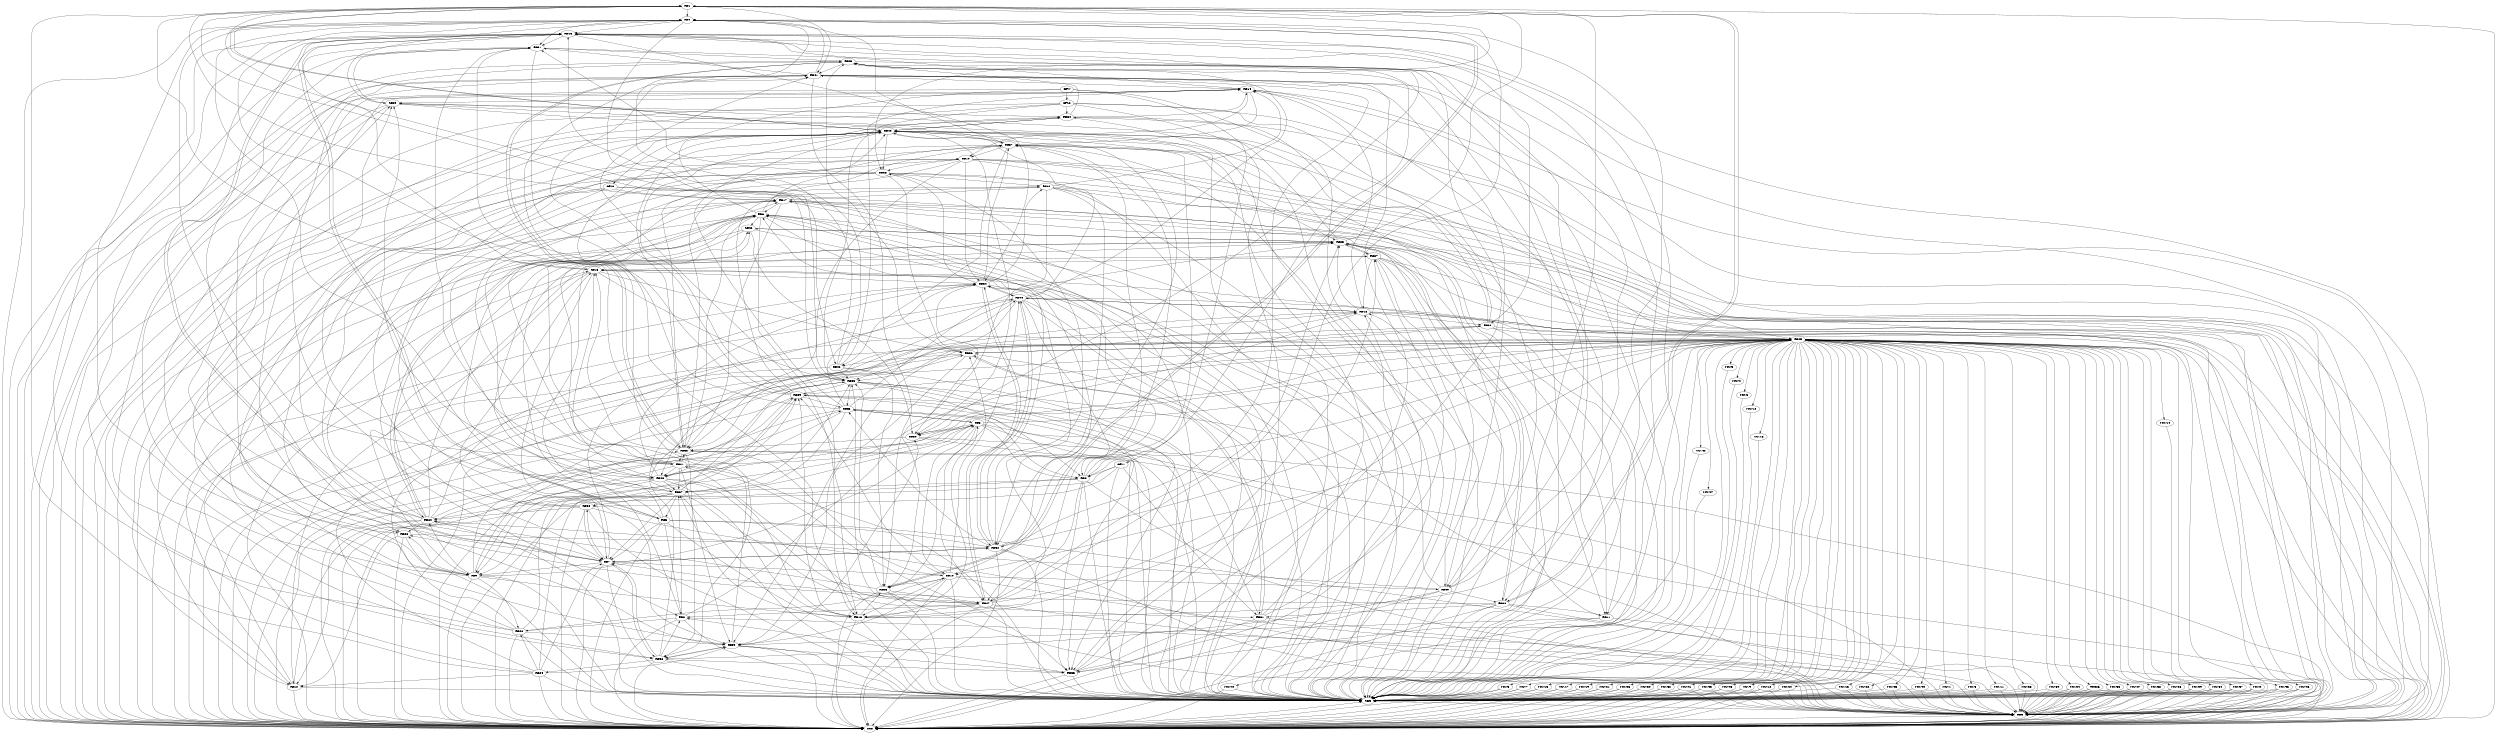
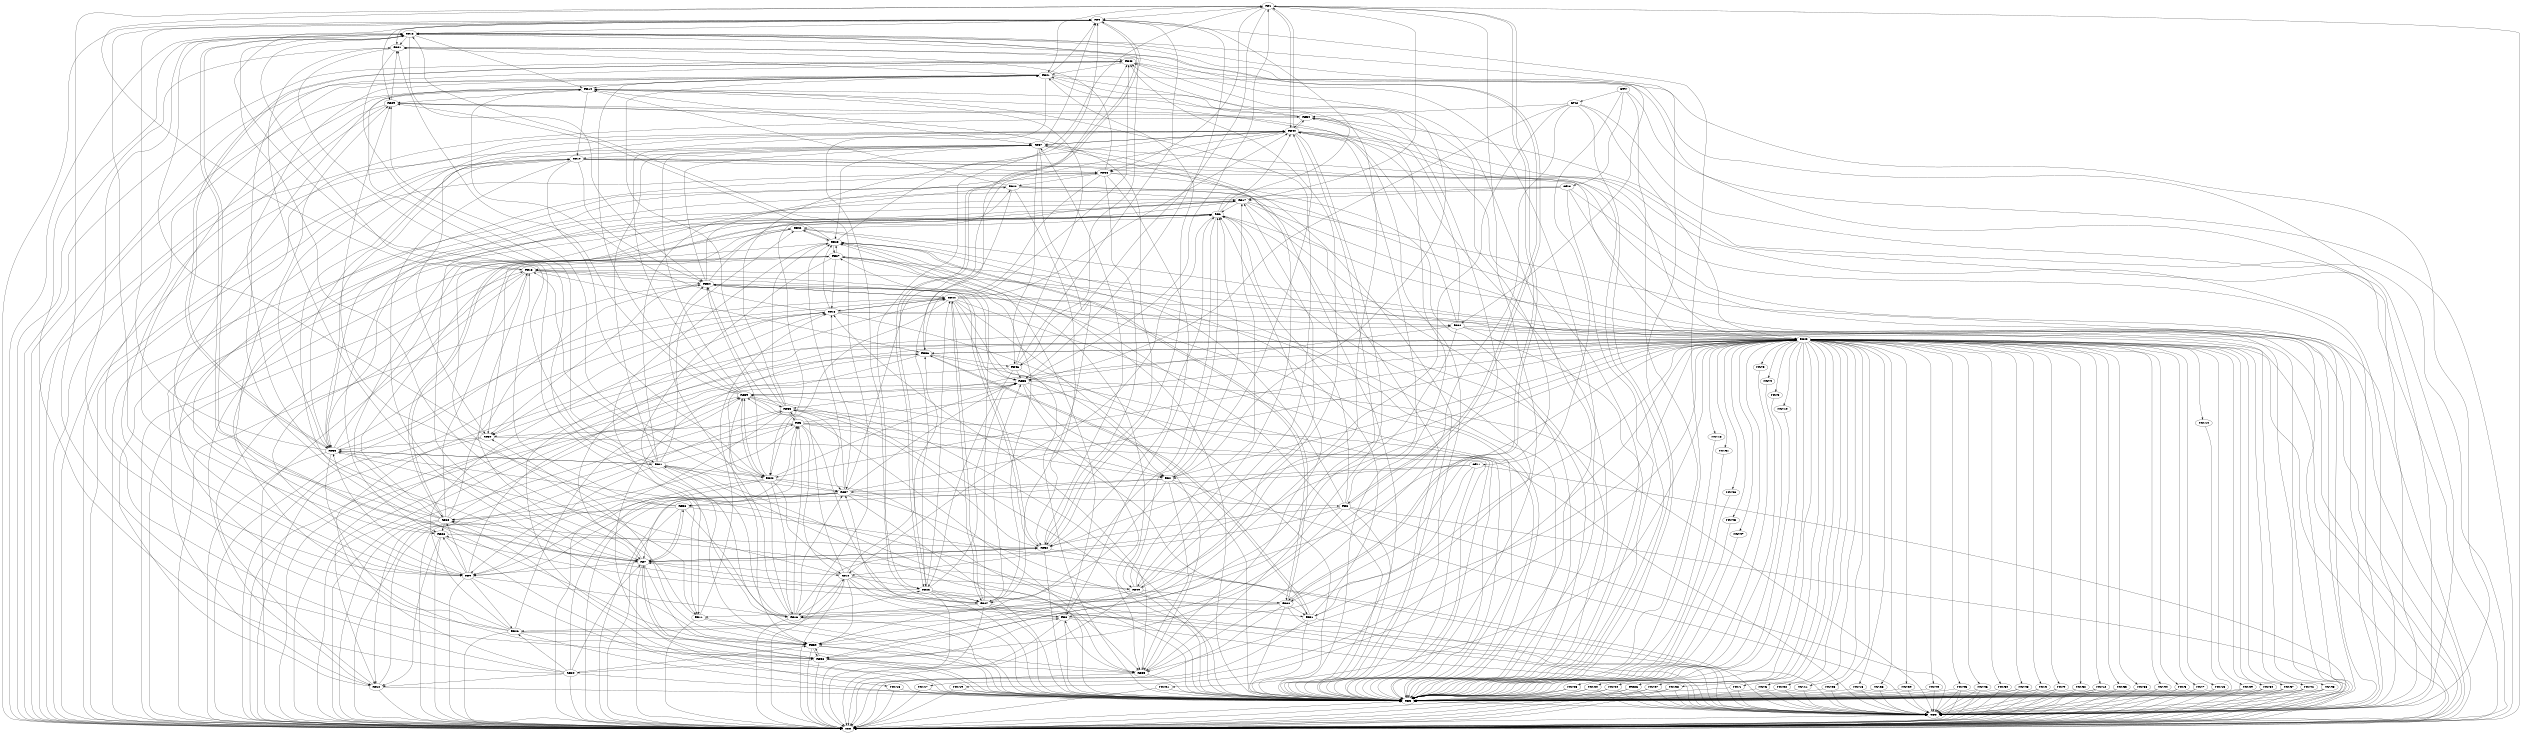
  strict digraph {
    n1 [label=RD1]
    n2 [label=RD4]
    n3 [label=RD15]
    n4 [label=RD17]
    n5 [label=RD30]
    n6 [label=RD36]
    n7 [label=RD40]
    n8 [label=RD41]
    n9 [label=RD46]
    n10 [label=REG]
    n11 [label=TRC]
    n12 [label=RD13]
    n13 [label=RD23]
    n14 [label=RD29]
    n15 [label=RD35]
    n16 [label=RD51]
    n17 [label=RD59]
    n18 [label=RD7]
    n19 [label=RD9]
    n20 [label=RD56]
    n21 [label=RD34]
    n22 [label=RD6]
    n23 [label=CFG]
    n24 [label=RD53]
    n25 [label=RD11]
    n26 [label=RD48]
    n27 [label=RD25]
    n28 [label=RD31]
    n29 [label=RD8]
    n30 [label=RD52]
    n31 [label=RD22]
    n32 [label=RD55]
    n33 [label=RD57]
    n34 [label=RD50]
    n35 [label=RD54]
    n36 [label=RD58]
    n37 [label=RD37]
    n38 [label=RD14]
    n39 [label=RD0]
    n40 [label=RD43]
    n41 [label=RD47]
    n42 [label=RD10]
    n43 [label=RD20]
    n44 [label=RD12]
    n45 [label=RD16]
    n46 [label=RD42]
    n47 [label=RD44]
    n48 [label=RD28]
    n49 [label=RD27]
    n50 [label=RD18]
    n51 [label=RD3]
    n52 [label=RD45]
    n53 [label=RD38]
    n54 [label=RD26]
    n55 [label=RD32]
    n56 [label=RD33]
    n57 [label=RD39]
    n58 [label=RD21]
    n59 [label=RD5]
    n60 [label=RD49]
    n61 [label=RD19]
    n62 [label=MSV1]
    n63 [label=MSV2]
    n64 [label=MSV3]
    n65 [label=MSV4]
    n66 [label=MSV5]
    n67 [label=MSV6]
    n68 [label=MSV7]
    n69 [label=MSV8]
    n70 [label=MSV9]
    n71 [label=MSV10]
    n72 [label=MSV11]
    n73 [label=MSV12]
    n74 [label=MSV13]
    n75 [label=MSV14]
    n76 [label=MSV15]
+   n77 [label=MSV16]
    n78 [label=MSV17]
    n79 [label=MSV18]
    n80 [label=MSV19]
    n81 [label=MSV20]
    n82 [label=MSV21]
    n83 [label=MSV22]
    n84 [label=MSV23]
    n85 [label=MSV24]
    n86 [label=MSV25]
    n87 [label=TRC26]
    n88 [label=MSV27]
    n89 [label=MSV28]
    n90 [label=MSV29]
    n91 [label=MSV30]
+   n92 [label=MSV31]
    n93 [label=MSV32]
    n94 [label=MSV33]
    n95 [label=MSV34]
    n96 [label=MSV35]
+   n97 [label=MSV36]
    n98 [label=MSV37]
    n99 [label=MSV38]
    n100 [label=MSV39]
    n101 [label=MSV40]
    n102 [label=MSV41]
    n103 [label=MSV42]
    n104 [label=MSV43]
    n105 [label=MSV44]
    n106 [label=MSV45]
    n107 [label=MSV46]
    n108 [label=MSV47]
    n109 [label=MSV48]
    n110 [label=RD24]
    n111 [label=CPS1]
    n112 [label=CPS2]
    n113 [label=CPS3]
    n114 [label=GTW]
    n1 -> n2
    n1 -> n3
    n1 -> n4
    n1 -> n5
    n1 -> n6
    n1 -> n7
    n1 -> n8
    n1 -> n9
    n1 -> n10
    n1 -> n11
    n2 -> n10
    n2 -> n11
    n2 -> n12
    n2 -> n13
    n2 -> n14
    n2 -> n15
    n2 -> n16
    n2 -> n17
    n3 -> n10
    n3 -> n11
    n3 -> n12
    n3 -> n15
    n3 -> n18
    n3 -> n19
    n3 -> n20
    n3 -> n21
    n4 -> n10
    n4 -> n11
    n4 -> n22
    n4 -> n23
    n4 -> n24
    n4 -> n25
    n4 -> n26
    n5 -> n1
    n5 -> n10
    n5 -> n11
    n5 -> n18
    n5 -> n23
    n5 -> n25
    n5 -> n27
    n5 -> n28
    n6 -> n10
    n6 -> n11
    n6 -> n16
    n6 -> n19
    n6 -> n20
    n6 -> n23
    n6 -> n29
    n6 -> n30
    n6 -> n31
    n7 -> n1
    n7 -> n6
    n7 -> n10
    n7 -> n11
    n7 -> n23
    n7 -> n24
    n7 -> n32
    n7 -> n33
    n7 -> n34
    n7 -> n35
    n7 -> n36
    n7 -> n37
    n8 -> n2
    n8 -> n5
    n8 -> n10
    n8 -> n11
    n8 -> n13
    n8 -> n16
    n8 -> n23
    n8 -> n36
    n8 -> n38
    n9 -> n2
    n9 -> n10
    n9 -> n11
    n9 -> n12
    n9 -> n13
    n9 -> n15
    n9 -> n38
    n10 -> n23
    n11 -> n10
    n12 -> n10
    n12 -> n11
    n12 -> n16
    n12 -> n18
    n12 -> n21
    n12 -> n23
    n12 -> n38
    n12 -> n51
    n12 -> n55
    n13 -> n2
    n13 -> n10
    n13 -> n11
    n13 -> n15
    n13 -> n23
    n13 -> n41
    n13 -> n43
    n13 -> n47
    n14 -> n10
    n14 -> n11
    n14 -> n16
    n14 -> n19
    n14 -> n30
    n14 -> n35
    n15 -> n1
    n15 -> n10
    n15 -> n11
    n15 -> n23
    n15 -> n32
    n15 -> n39
    n15 -> n56
    n15 -> n57
    n16 -> n10
    n16 -> n11
    n16 -> n40
    n16 -> n45
    n16 -> n58
    n17 -> n4
    n17 -> n10
    n17 -> n11
    n17 -> n16
    n17 -> n32
    n17 -> n34
    n17 -> n36
    n18 -> n8
    n18 -> n10
    n18 -> n11
    n18 -> n12
    n18 -> n19
    n18 -> n30
    n18 -> n36
    n18 -> n42
    n18 -> n47
    n18 -> n53
    n19 -> n2
    n19 -> n7
    n19 -> n10
    n19 -> n11
    n19 -> n20
    n19 -> n24
    n19 -> n43
    n19 -> n45
    n19 -> n48
    n19 -> n54
    n19 -> n59
    n20 -> n9
    n20 -> n10
    n20 -> n11
    n20 -> n17
    n20 -> n28
    n20 -> n40
    n20 -> n52
    n21 -> n6
    n21 -> n10
    n21 -> n11
    n21 -> n30
    n21 -> n31
    n21 -> n34
    n21 -> n37
    n21 -> n47
    n22 -> n7
    n22 -> n10
    n22 -> n11
    n22 -> n35
    n22 -> n42
    n22 -> n43
    n22 -> n44
    n22 -> n45
    n22 -> n46
    n23 -> n11
    n24 -> n2
    n24 -> n3
    n24 -> n10
    n24 -> n11
    n24 -> n22
    n24 -> n36
    n24 -> n37
    n24 -> n40
    n24 -> n47
    n24 -> n58
    n25 -> n10
    n25 -> n11
    n25 -> n12
    n25 -> n17
    n25 -> n50
    n26 -> n3
    n26 -> n10
    n26 -> n11
    n26 -> n14
    n26 -> n15
    n26 -> n19
    n26 -> n21
    n26 -> n33
    n26 -> n41
    n26 -> n45
    n26 -> n57
    n27 -> n1
    n27 -> n5
    n27 -> n10
    n27 -> n11
    n27 -> n14
    n27 -> n25
    n27 -> n46
    n27 -> n49
    n28 -> n10
    n28 -> n11
    n28 -> n20
    n28 -> n22
    n28 -> n23
    n28 -> n49
    n28 -> n57
    n29 -> n10
    n29 -> n11
    n29 -> n23
    n29 -> n27
    n29 -> n33
    n29 -> n52
    n29 -> n54
    n30 -> n8
    n30 -> n10
    n30 -> n11
    n30 -> n18
    n30 -> n21
    n30 -> n22
    n30 -> n23
    n30 -> n37
    n30 -> n56
    n31 -> n4
    n31 -> n10
    n31 -> n11
    n31 -> n13
    n31 -> n23
    n31 -> n24
    n31 -> n30
    n31 -> n38
    n32 -> n8
    n32 -> n10
    n32 -> n11
    n32 -> n22
    n32 -> n29
    n32 -> n50
    n33 -> n10
    n33 -> n11
    n33 -> n15
    n33 -> n18
    n33 -> n19
    n33 -> n27
    n33 -> n28
    n33 -> n50
    n33 -> n51
    n33 -> n52
    n33 -> n53
    n34 -> n10
    n34 -> n11
    n34 -> n12
    n34 -> n24
    n35 -> n7
    n35 -> n10
    n35 -> n11
    n35 -> n23
    n35 -> n38
    n35 -> n40
    n36 -> n10
    n36 -> n11
    n36 -> n17
    n36 -> n18
    n36 -> n29
    n36 -> n32
    n36 -> n50
    n36 -> n110
    n37 -> n2
    n37 -> n7
    n37 -> n9
    n37 -> n10
    n37 -> n11
    n37 -> n27
    n37 -> n41
    n37 -> n60
    n37 -> n61
    n38 -> n10
    n38 -> n11
    n38 -> n14
    n38 -> n37
    n38 -> n48
    n38 -> n61
    n39 -> n7
    n39 -> n10
    n39 -> n11
    n39 -> n22
    n39 -> n23
    n39 -> n32
    n39 -> n33
    n39 -> n40
    n39 -> n41
    n40 -> n8
    n40 -> n10
    n40 -> n11
    n40 -> n17
    n40 -> n23
    n40 -> n24
    n41 -> n2
    n41 -> n10
    n41 -> n11
    n41 -> n15
    n41 -> n23
    n41 -> n27
    n41 -> n29
    n41 -> n45
    n41 -> n47
    n41 -> n48
    n41 -> n49
    n42 -> n10
    n42 -> n11
    n42 -> n13
    n42 -> n17
    n42 -> n20
    n42 -> n23
    n42 -> n24
    n42 -> n45
    n42 -> n57
    n42 -> n60
    n43 -> n4
    n43 -> n10
    n43 -> n11
    n43 -> n21
    n43 -> n22
    n43 -> n38
    n43 -> n44
    n43 -> n46
    n43 -> n48
    n43 -> n49
    n43 -> n57
    n43 -> n61
    n44 -> n3
    n44 -> n10
    n44 -> n11
    n44 -> n56
    n44 -> n61
    n45 -> n8
    n45 -> n10
    n45 -> n11
    n45 -> n12
    n45 -> n13
    n45 -> n21
    n45 -> n33
    n45 -> n57
    n45 -> n58
    n45 -> n59
    n46 -> n10
    n46 -> n11
    n46 -> n27
    n46 -> n34
    n46 -> n44
    n47 -> n7
    n47 -> n10
    n47 -> n11
    n47 -> n15
    n47 -> n21
    n47 -> n23
    n47 -> n26
    n47 -> n32
    n47 -> n39
    n47 -> n40
    n47 -> n41
    n47 -> n50
    n48 -> n10
    n48 -> n11
    n48 -> n14
    n48 -> n30
    n48 -> n44
    n49 -> n3
    n49 -> n10
    n49 -> n11
    n49 -> n23
    n49 -> n25
    n49 -> n27
    n49 -> n50
    n49 -> n60
    n50 -> n10
    n50 -> n11
    n50 -> n23
    n50 -> n27
    n50 -> n34
    n50 -> n38
    n50 -> n47
    n50 -> n55
    n51 -> n7
    n51 -> n10
    n51 -> n11
    n51 -> n12
    n51 -> n18
    n51 -> n22
    n51 -> n23
    n51 -> n27
    n51 -> n29
    n51 -> n30
    n52 -> n3
    n52 -> n10
    n52 -> n11
    n52 -> n20
    n52 -> n26
    n52 -> n30
    n52 -> n32
    n52 -> n34
    n52 -> n37
    n52 -> n39
    n52 -> n42
    n52 -> n44
    n52 -> n45
    n52 -> n62
    n52 -> n63
    n52 -> n64
    n52 -> n65
    n52 -> n66
    n52 -> n67
    n52 -> n68
    n52 -> n69
    n52 -> n70
    n52 -> n71
    n52 -> n72
    n52 -> n73
    n52 -> n74
    n52 -> n75
    n52 -> n76
+   n52 -> n77
    n52 -> n78
    n52 -> n79
    n52 -> n80
    n52 -> n81
    n52 -> n82
    n52 -> n83
    n52 -> n84
    n52 -> n85
    n52 -> n86
    n52 -> n87
    n52 -> n88
    n52 -> n89
    n52 -> n90
    n52 -> n91
+   n52 -> n92
    n52 -> n93
    n52 -> n94
    n52 -> n95
    n52 -> n96
+   n52 -> n97
    n52 -> n98
    n52 -> n99
    n52 -> n100
    n52 -> n101
    n52 -> n102
    n52 -> n103
    n52 -> n104
    n52 -> n105
    n52 -> n106
    n52 -> n107
    n52 -> n108
    n52 -> n109
    n53 -> n3
    n53 -> n10
    n53 -> n11
    n53 -> n14
    n53 -> n18
    n53 -> n23
    n53 -> n43
    n54 -> n4
    n54 -> n10
    n54 -> n11
    n54 -> n12
    n54 -> n17
    n54 -> n22
    n54 -> n42
    n54 -> n50
    n54 -> n57
    n55 -> n7
    n55 -> n10
    n55 -> n11
    n55 -> n15
    n55 -> n17
    n55 -> n35
    n55 -> n52
    n56 -> n7
    n56 -> n8
    n56 -> n10
    n56 -> n11
    n56 -> n19
    n56 -> n21
    n56 -> n27
    n56 -> n33
    n56 -> n39
    n56 -> n59
    n57 -> n7
    n57 -> n8
    n57 -> n10
    n57 -> n11
    n57 -> n16
    n57 -> n26
    n57 -> n32
    n57 -> n37
    n57 -> n52
    n57 -> n56
    n58 -> n2
    n58 -> n10
    n58 -> n11
    n58 -> n17
    n58 -> n24
    n58 -> n26
    n58 -> n31
    n58 -> n32
    n58 -> n33
    n58 -> n37
    n58 -> n46
    n58 -> n59
    n59 -> n10
    n59 -> n11
    n59 -> n23
    n59 -> n34
    n59 -> n39
    n59 -> n41
    n59 -> n42
    n59 -> n43
    n59 -> n52
    n59 -> n56
    n60 -> n4
    n60 -> n5
    n60 -> n10
    n60 -> n11
    n60 -> n22
    n60 -> n36
    n60 -> n38
    n60 -> n40
    n60 -> n43
    n61 -> n6
    n61 -> n10
    n61 -> n11
    n61 -> n18
    n61 -> n21
    n61 -> n23
    n61 -> n24
    n61 -> n26
    n61 -> n52
    n62 -> n10
    n62 -> n23
    n63 -> n10
    n63 -> n11
    n63 -> n23
    n64 -> n10
    n65 -> n10
    n66 -> n10
    n66 -> n11
    n67 -> n10
    n67 -> n23
    n68 -> n10
    n68 -> n11
    n69 -> n10
    n70 -> n10
    n70 -> n11
    n70 -> n23
    n71 -> n10
    n72 -> n10
    n72 -> n23
    n73 -> n10
    n73 -> n11
    n73 -> n23
    n74 -> n10
    n74 -> n11
    n75 -> n23
    n76 -> n10
    n76 -> n23
+   n77 -> n10
+   n77 -> n11
    n78 -> n10
    n78 -> n11
    n79 -> n10
    n80 -> n10
    n80 -> n11
    n81 -> n10
    n81 -> n11
    n81 -> n23
    n82 -> n10
    n82 -> n11
    n83 -> n10
    n83 -> n23
    n84 -> n10
    n84 -> n23
    n85 -> n10
    n85 -> n11
    n85 -> n23
    n86 -> n10
    n86 -> n11
    n87 -> n10
    n87 -> n11
    n87 -> n23
    n88 -> n10
    n88 -> n11
    n88 -> n23
    n89 -> n10
    n89 -> n11
    n89 -> n23
    n90 -> n10
    n90 -> n11
    n90 -> n23
    n91 -> n10
    n91 -> n11
+   n92 -> n10
    n93 -> n10
    n93 -> n11
    n94 -> n10
    n94 -> n11
    n95 -> n10
    n95 -> n11
    n95 -> n23
    n96 -> n10
    n96 -> n23
+   n97 -> n10
    n98 -> n10
    n98 -> n11
    n98 -> n23
    n99 -> n10
    n99 -> n11
    n100 -> n10
    n100 -> n23
    n101 -> n10
    n101 -> n23
    n102 -> n10
    n102 -> n11
    n102 -> n23
    n103 -> n10
    n104 -> n10
    n104 -> n11
    n104 -> n23
    n105 -> n10
    n105 -> n11
    n106 -> n10
    n106 -> n11
    n106 -> n23
    n107 -> n10
    n107 -> n11
    n107 -> n23
    n108 -> n10
    n109 -> n10
    n109 -> n11
    n109 -> n23
    n110 -> n1
    n110 -> n10
    n110 -> n11
    n110 -> n12
    n110 -> n17
    n110 -> n18
    n110 -> n44
    n110 -> n54
    n110 -> n55
    n110 -> n59
    n111 -> n10
    n111 -> n11
    n111 -> n28
    n111 -> n39
    n111 -> n53
    n112 -> n10
    n112 -> n11
    n112 -> n15
    n112 -> n35
    n112 -> n36
    n112 -> n52
    n112 -> n60
    n113 -> n4
    n113 -> n10
    n113 -> n11
    n113 -> n18
    n113 -> n23
    n113 -> n48
    n114 -> n10
    n114 -> n11
    n114 -> n111
    n114 -> n112
    n114 -> n113
  }
